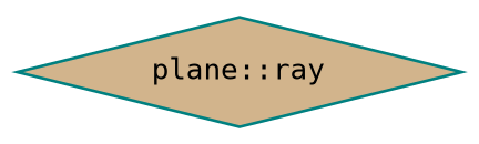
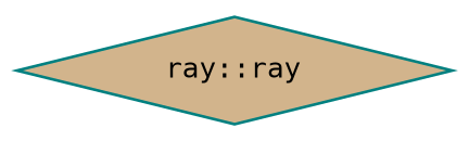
  digraph {
    rankdir=TB
    fontname="DejaVu Sans Mono"
-   n1 [color=teal fillcolor=tan fontname="DejaVu Sans Mono" fontsize=10 height=0.2 label="plane::ray" shape=diamond style=filled width=0.4]
+   n1 [color=teal fillcolor=tan fontname="DejaVu Sans Mono" fontsize=10 height=0.2 label="ray::ray" shape=diamond style=filled width=0.4]
  }
